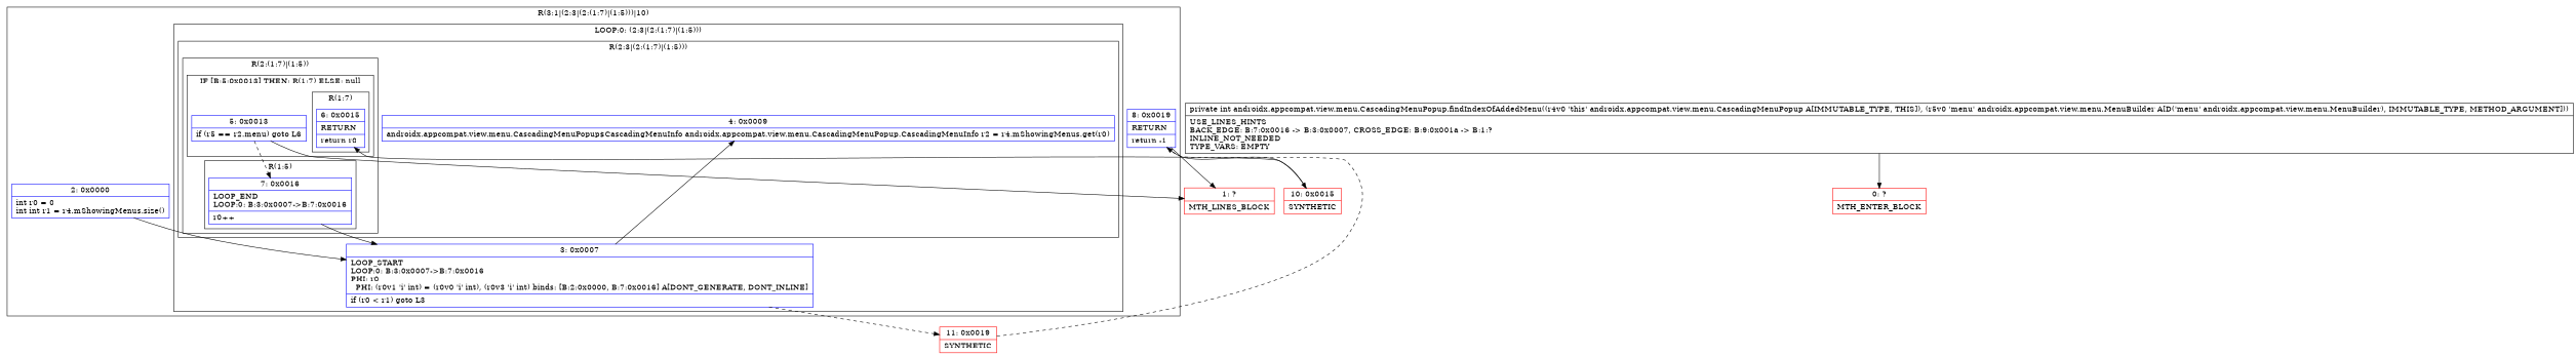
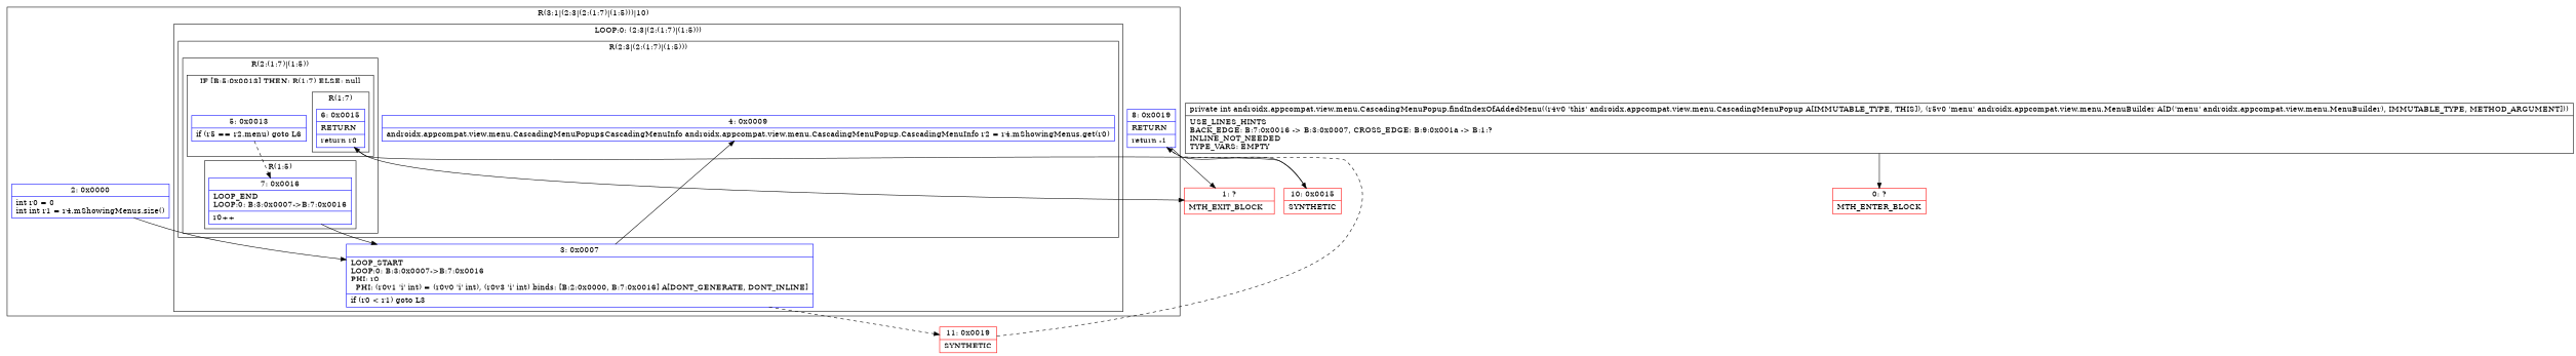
  digraph {
    node [color=blue shape=record]
    n1 [label="{6\:\ 0x0015|RETURN\l|return r0\l}"]
    n2 [label="{5\:\ 0x0013|if (r5 == r2.menu) goto L6\l}"]
    n3 [label="{7\:\ 0x0016|LOOP_END\lLOOP:0: B:3:0x0007\-\>B:7:0x0016\l|r0++\l}"]
    n4 [label="{4\:\ 0x0009|androidx.appcompat.view.menu.CascadingMenuPopup$CascadingMenuInfo androidx.appcompat.view.menu.CascadingMenuPopup.CascadingMenuInfo r2 = r4.mShowingMenus.get(r0)\l}"]
    n5 [label="{3\:\ 0x0007|LOOP_START\lLOOP:0: B:3:0x0007\-\>B:7:0x0016\lPHI: r0 \l  PHI: (r0v1 'i' int) = (r0v0 'i' int), (r0v3 'i' int) binds: [B:2:0x0000, B:7:0x0016] A[DONT_GENERATE, DONT_INLINE]\l|if (r0 \< r1) goto L3\l}"]
    n6 [label="{2\:\ 0x0000|int r0 = 0\lint int r1 = r4.mShowingMenus.size()\l}"]
    n7 [label="{8\:\ 0x0019|RETURN\l|return \-1\l}"]
-   n8 [color=red label="{1\:\ ?|MTH_LINES_BLOCK\l}"]
+   n8 [color=red label="{1\:\ ?|MTH_EXIT_BLOCK\l}"]
    n9 [color=red label="{11\:\ 0x0019|SYNTHETIC\l}"]
    n10 [color=red label="{10\:\ 0x0015|SYNTHETIC\l}"]
    n11 [color=red label="{0\:\ ?|MTH_ENTER_BLOCK\l}"]
    n12 [label="{private int androidx.appcompat.view.menu.CascadingMenuPopup.findIndexOfAddedMenu((r4v0 'this' androidx.appcompat.view.menu.CascadingMenuPopup A[IMMUTABLE_TYPE, THIS]), (r5v0 'menu' androidx.appcompat.view.menu.MenuBuilder A[D('menu' androidx.appcompat.view.menu.MenuBuilder), IMMUTABLE_TYPE, METHOD_ARGUMENT]))  | USE_LINES_HINTS\lBACK_EDGE: B:7:0x0016 \-\> B:3:0x0007, CROSS_EDGE: B:9:0x001a \-\> B:1:?\lINLINE_NOT_NEEDED\lTYPE_VARS: EMPTY\l}" color=""]
    subgraph cluster_1 {
      label="R(3:1|(2:3|(2:(1:7)|(1:5)))|10)"
      n6
      n7
      subgraph cluster_2 {
        label="LOOP:0: (2:3|(2:(1:7)|(1:5)))"
        n5
        subgraph cluster_3 {
          label="R(2:3|(2:(1:7)|(1:5)))"
          n4
          subgraph cluster_4 {
            label="R(2:(1:7)|(1:5))"
            subgraph cluster_5 {
              label="IF [B:5:0x0013] THEN: R(1:7) ELSE: null"
              n2
              subgraph cluster_6 {
                label="R(1:7)"
                n1
              }
            }
            subgraph cluster_7 {
              label="R(1:5)"
              n3
            }
          }
        }
      }
    }
-   n2 -> n8
+   n1 -> n8
    n2 -> n3 [style=dashed]
    n3 -> n5
    n5 -> n4
    n5 -> n9 [style=dashed]
    n6 -> n5
    n7 -> n8
    n7 -> n10
    n9 -> n7 [style=dashed]
    n10 -> n1
    n12 -> n11
  }
